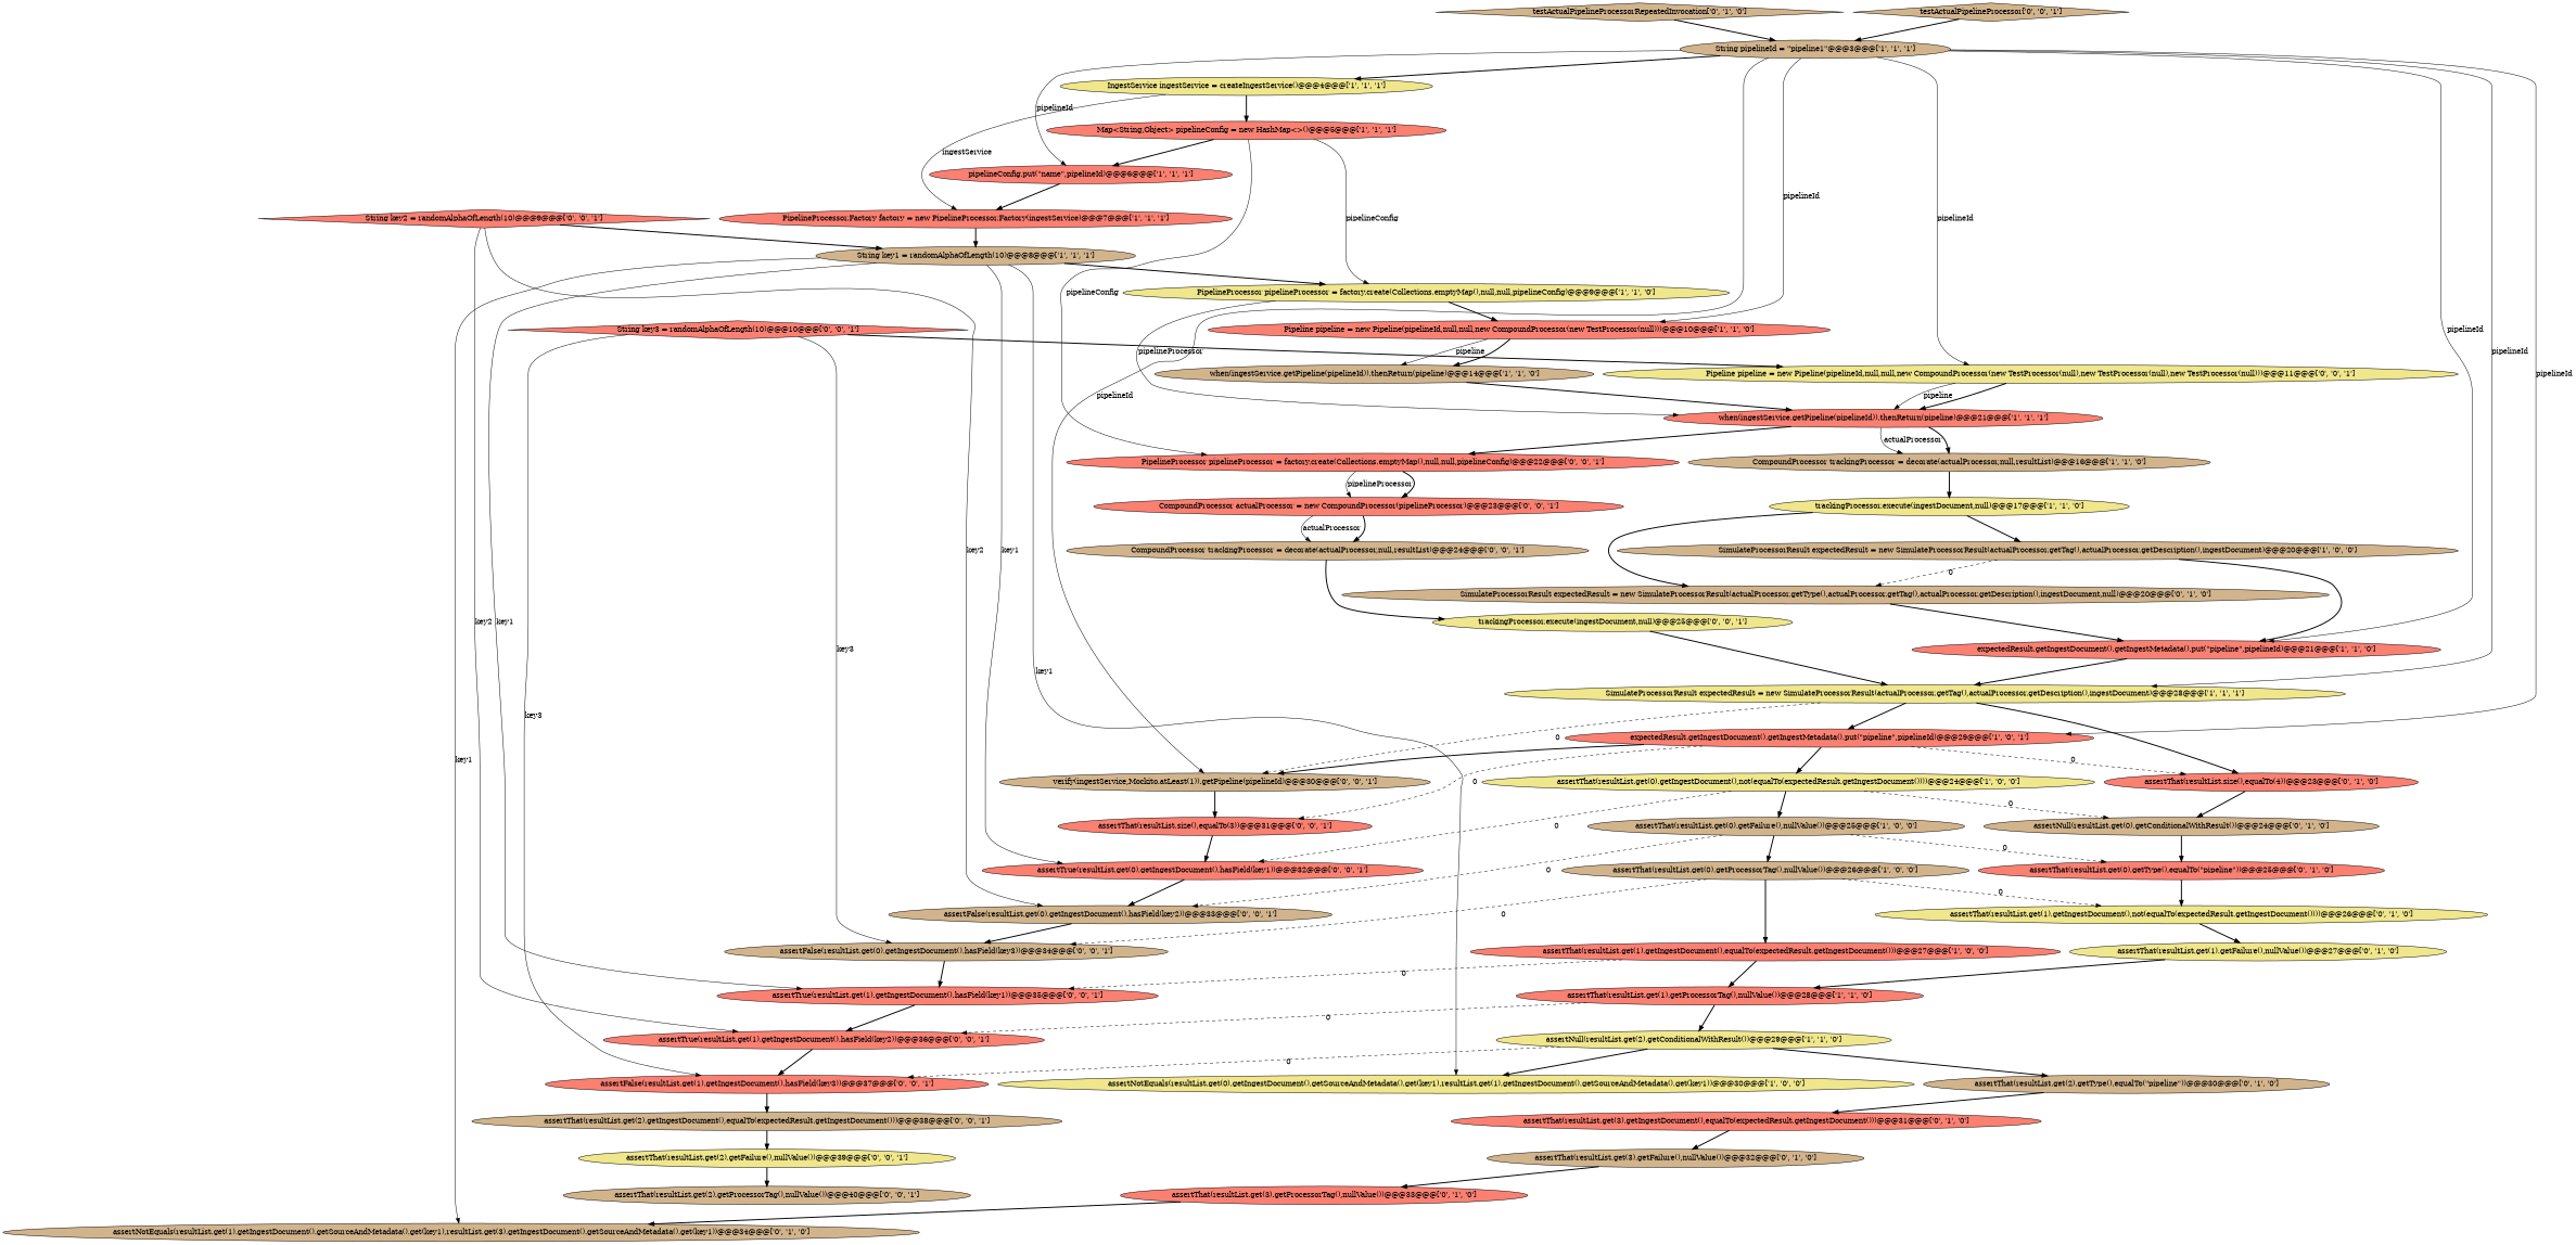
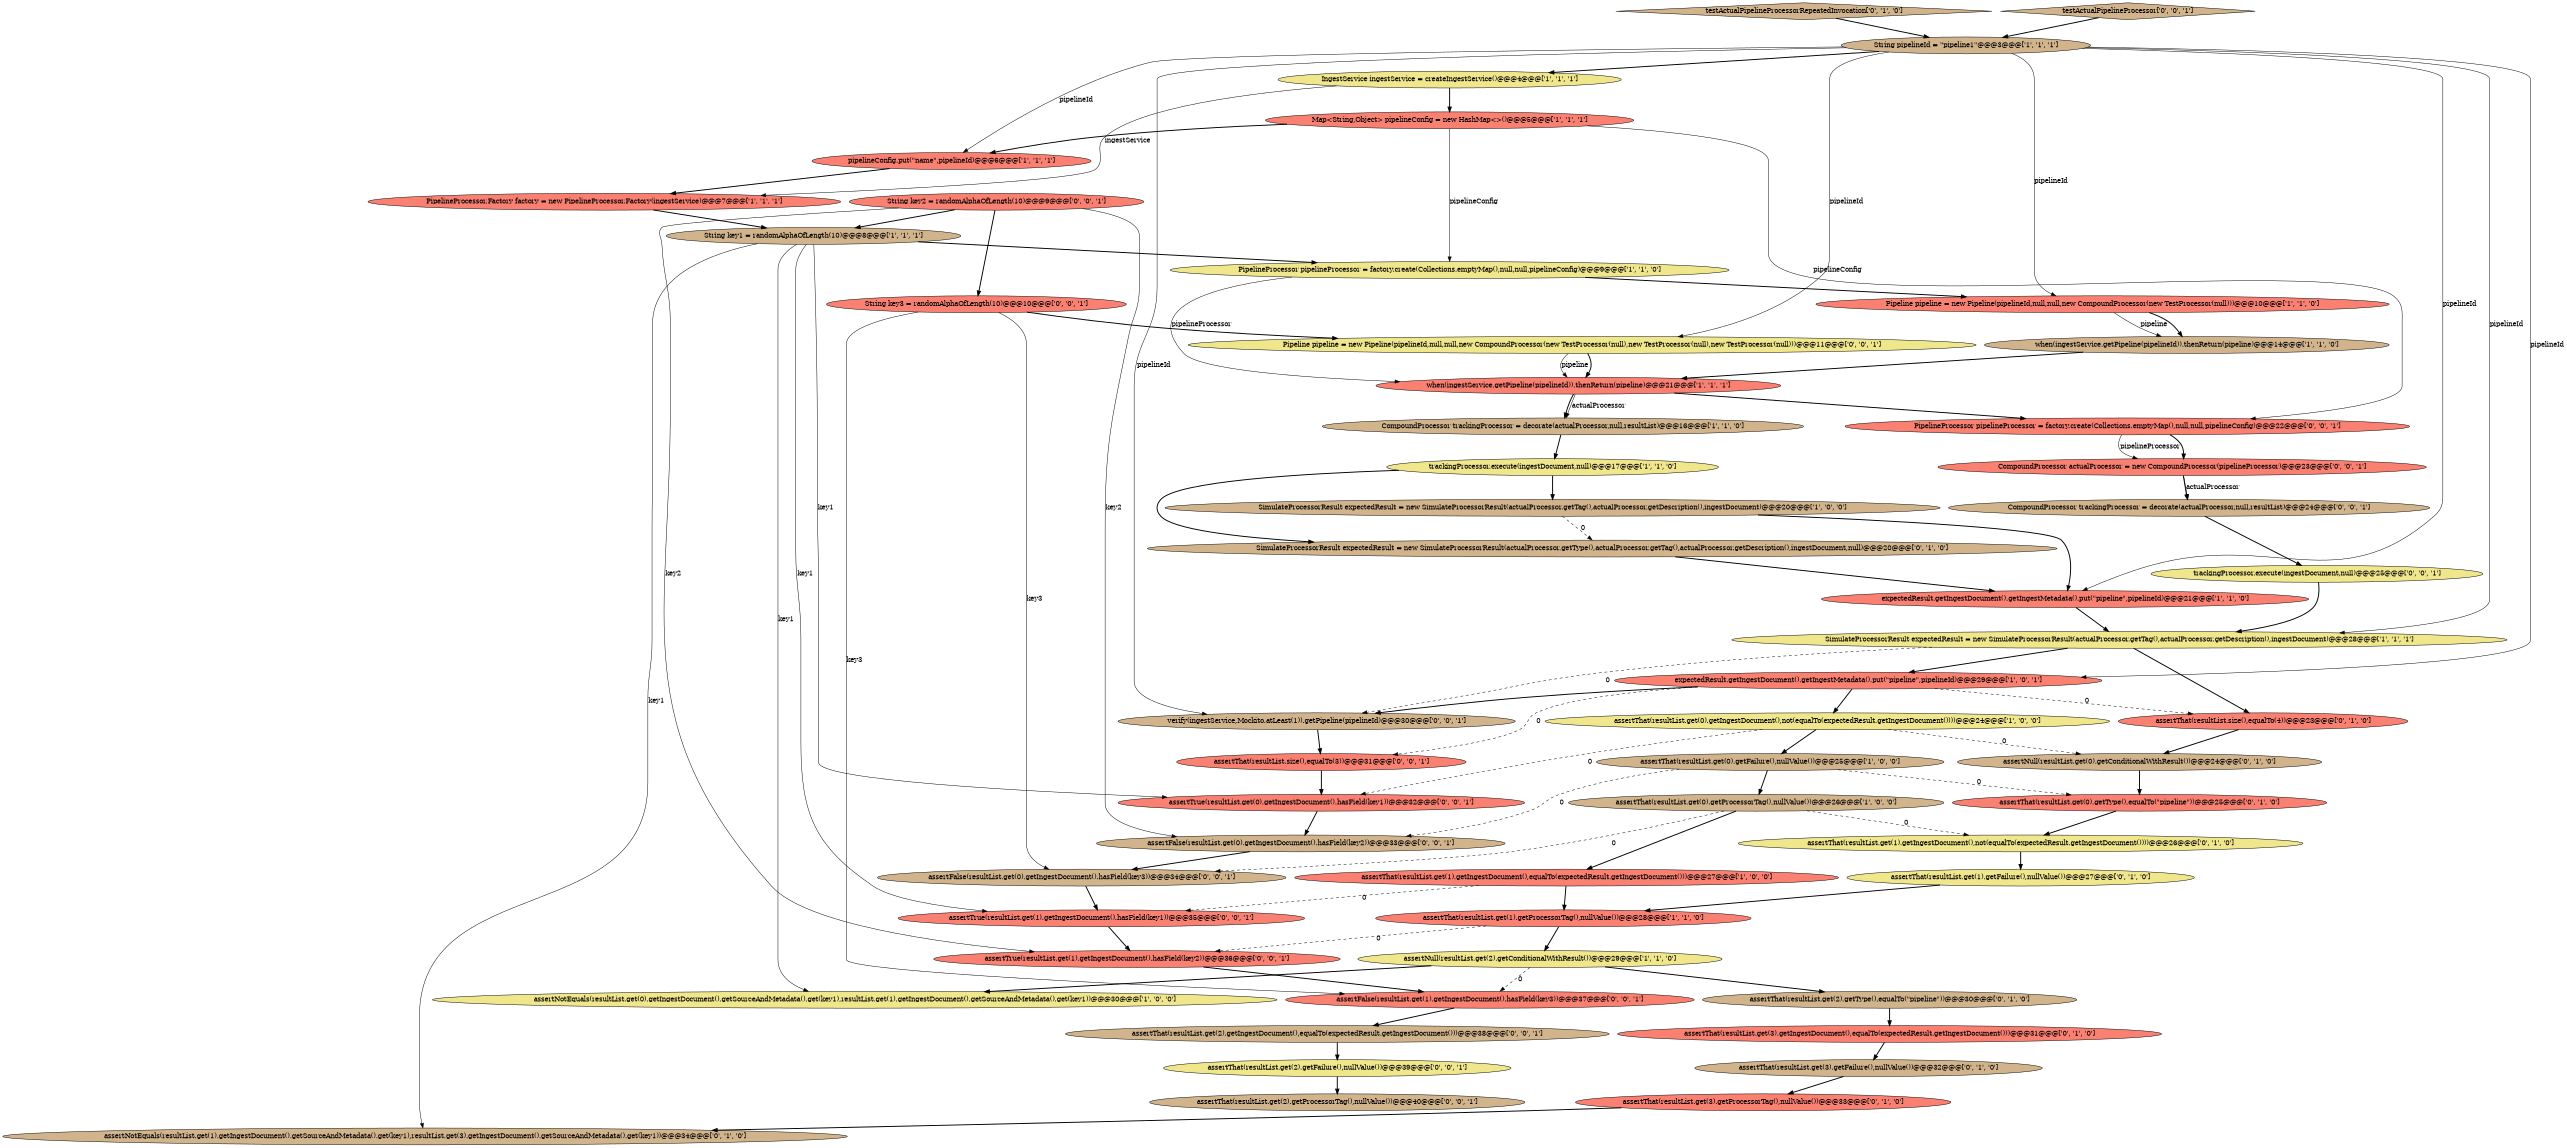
  digraph {
    node [fillcolor=salmon shape=ellipse style=filled]
    edge [style=bold]
    n1 [label="assertThat(resultList.get(0).getType(),equalTo(\"pipeline\"))@@@25@@@['0', '1', '0']"]
    n2 [fillcolor=khaki label="assertThat(resultList.get(1).getIngestDocument(),not(equalTo(expectedResult.getIngestDocument())))@@@26@@@['0', '1', '0']"]
    n3 [fillcolor=khaki label="assertThat(resultList.get(1).getFailure(),nullValue())@@@27@@@['0', '1', '0']"]
    n4 [fillcolor=khaki label="SimulateProcessorResult expectedResult = new SimulateProcessorResult(actualProcessor.getTag(),actualProcessor.getDescription(),ingestDocument)@@@28@@@['1', '1', '1']"]
    n5 [fillcolor=tan label="verify(ingestService,Mockito.atLeast(1)).getPipeline(pipelineId)@@@30@@@['0', '0', '1']"]
    n6 [label="assertThat(resultList.size(),equalTo(4))@@@23@@@['0', '1', '0']"]
    n7 [label="expectedResult.getIngestDocument().getIngestMetadata().put(\"pipeline\",pipelineId)@@@29@@@['1', '0', '1']"]
    n8 [label="assertThat(resultList.size(),equalTo(3))@@@31@@@['0', '0', '1']"]
    n9 [fillcolor=tan label="assertNull(resultList.get(0).getConditionalWithResult())@@@24@@@['0', '1', '0']"]
    n10 [fillcolor=khaki label="assertThat(resultList.get(0).getIngestDocument(),not(equalTo(expectedResult.getIngestDocument())))@@@24@@@['1', '0', '0']"]
    n11 [fillcolor=tan label="assertThat(resultList.get(3).getFailure(),nullValue())@@@32@@@['0', '1', '0']"]
    n12 [label="assertThat(resultList.get(3).getProcessorTag(),nullValue())@@@33@@@['0', '1', '0']"]
    n13 [fillcolor=tan label="assertNotEquals(resultList.get(1).getIngestDocument().getSourceAndMetadata().get(key1),resultList.get(3).getIngestDocument().getSourceAndMetadata().get(key1))@@@34@@@['0', '1', '0']"]
    n14 [label="assertThat(resultList.get(3).getIngestDocument(),equalTo(expectedResult.getIngestDocument()))@@@31@@@['0', '1', '0']"]
    n15 [fillcolor=khaki label="trackingProcessor.execute(ingestDocument,null)@@@17@@@['1', '1', '0']"]
    n16 [fillcolor=tan label="SimulateProcessorResult expectedResult = new SimulateProcessorResult(actualProcessor.getTag(),actualProcessor.getDescription(),ingestDocument)@@@20@@@['1', '0', '0']"]
    n17 [fillcolor=tan label="SimulateProcessorResult expectedResult = new SimulateProcessorResult(actualProcessor.getType(),actualProcessor.getTag(),actualProcessor.getDescription(),ingestDocument,null)@@@20@@@['0', '1', '0']"]
    n18 [label="expectedResult.getIngestDocument().getIngestMetadata().put(\"pipeline\",pipelineId)@@@21@@@['1', '1', '0']"]
    n19 [fillcolor=khaki label="assertNotEquals(resultList.get(0).getIngestDocument().getSourceAndMetadata().get(key1),resultList.get(1).getIngestDocument().getSourceAndMetadata().get(key1))@@@30@@@['1', '0', '0']"]
    n20 [label="assertTrue(resultList.get(0).getIngestDocument().hasField(key1))@@@32@@@['0', '0', '1']"]
    n21 [fillcolor=tan label="assertFalse(resultList.get(0).getIngestDocument().hasField(key2))@@@33@@@['0', '0', '1']"]
-   n22 [label="String key2 = randomAlphaOfLength(10)@@@9@@@['0', '0', '1']" shape=diamond]
-   n23 [label="String key3 = randomAlphaOfLength(10)@@@10@@@['0', '0', '1']" shape=diamond]
+   n22 [label="String key2 = randomAlphaOfLength(10)@@@9@@@['0', '0', '1']"]
+   n23 [label="String key3 = randomAlphaOfLength(10)@@@10@@@['0', '0', '1']"]
    n24 [label="assertTrue(resultList.get(1).getIngestDocument().hasField(key2))@@@36@@@['0', '0', '1']"]
    n25 [fillcolor=tan label="String key1 = randomAlphaOfLength(10)@@@8@@@['1', '1', '1']"]
    n26 [fillcolor=khaki label="Pipeline pipeline = new Pipeline(pipelineId,null,null,new CompoundProcessor(new TestProcessor(null),new TestProcessor(null),new TestProcessor(null)))@@@11@@@['0', '0', '1']"]
    n27 [label="assertFalse(resultList.get(1).getIngestDocument().hasField(key3))@@@37@@@['0', '0', '1']"]
    n28 [fillcolor=tan label="assertFalse(resultList.get(0).getIngestDocument().hasField(key3))@@@34@@@['0', '0', '1']"]
    n29 [fillcolor=tan label="assertThat(resultList.get(2).getProcessorTag(),nullValue())@@@40@@@['0', '0', '1']"]
    n30 [fillcolor=khaki label="PipelineProcessor pipelineProcessor = factory.create(Collections.emptyMap(),null,null,pipelineConfig)@@@9@@@['1', '1', '0']"]
    n31 [label="Pipeline pipeline = new Pipeline(pipelineId,null,null,new CompoundProcessor(new TestProcessor(null)))@@@10@@@['1', '1', '0']"]
    n32 [label="when(ingestService.getPipeline(pipelineId)).thenReturn(pipeline)@@@21@@@['1', '1', '1']"]
    n33 [fillcolor=tan label="when(ingestService.getPipeline(pipelineId)).thenReturn(pipeline)@@@14@@@['1', '1', '0']"]
    n34 [label="PipelineProcessor pipelineProcessor = factory.create(Collections.emptyMap(),null,null,pipelineConfig)@@@22@@@['0', '0', '1']"]
    n35 [fillcolor=tan label="CompoundProcessor trackingProcessor = decorate(actualProcessor,null,resultList)@@@16@@@['1', '1', '0']"]
    n36 [label="assertTrue(resultList.get(1).getIngestDocument().hasField(key1))@@@35@@@['0', '0', '1']"]
    n37 [label="CompoundProcessor actualProcessor = new CompoundProcessor(pipelineProcessor)@@@23@@@['0', '0', '1']"]
    n38 [fillcolor=tan label="CompoundProcessor trackingProcessor = decorate(actualProcessor,null,resultList)@@@24@@@['0', '0', '1']"]
    n39 [fillcolor=khaki label="trackingProcessor.execute(ingestDocument,null)@@@25@@@['0', '0', '1']"]
    n40 [fillcolor=tan label="String pipelineId = \"pipeline1\"@@@3@@@['1', '1', '1']"]
    n41 [label="pipelineConfig.put(\"name\",pipelineId)@@@6@@@['1', '1', '1']"]
    n42 [fillcolor=khaki label="IngestService ingestService = createIngestService()@@@4@@@['1', '1', '1']"]
    n43 [label="PipelineProcessor.Factory factory = new PipelineProcessor.Factory(ingestService)@@@7@@@['1', '1', '1']"]
    n44 [label="Map<String,Object> pipelineConfig = new HashMap<>()@@@5@@@['1', '1', '1']"]
    n45 [fillcolor=khaki label="assertNull(resultList.get(2).getConditionalWithResult())@@@29@@@['1', '1', '0']"]
    n46 [fillcolor=tan label="assertThat(resultList.get(2).getType(),equalTo(\"pipeline\"))@@@30@@@['0', '1', '0']"]
    n47 [fillcolor=tan label="assertThat(resultList.get(2).getIngestDocument(),equalTo(expectedResult.getIngestDocument()))@@@38@@@['0', '0', '1']"]
    n48 [fillcolor=khaki label="assertThat(resultList.get(2).getFailure(),nullValue())@@@39@@@['0', '0', '1']"]
    n49 [label="assertThat(resultList.get(1).getProcessorTag(),nullValue())@@@28@@@['1', '1', '0']"]
    n50 [fillcolor=tan label="testActualPipelineProcessorRepeatedInvocation['0', '1', '0']" shape=diamond]
    n51 [fillcolor=tan label="assertThat(resultList.get(0).getFailure(),nullValue())@@@25@@@['1', '0', '0']"]
    n52 [fillcolor=tan label="assertThat(resultList.get(0).getProcessorTag(),nullValue())@@@26@@@['1', '0', '0']"]
    n53 [label="assertThat(resultList.get(1).getIngestDocument(),equalTo(expectedResult.getIngestDocument()))@@@27@@@['1', '0', '0']"]
    n54 [fillcolor=tan label="testActualPipelineProcessor['0', '0', '1']" shape=diamond]
    n1 -> n2
    n2 -> n3
    n3 -> n49
    n4 -> n5 [label=0 style=dashed]
    n4 -> n6
    n4 -> n7
    n5 -> n8
    n6 -> n9
    n7 -> n5
    n7 -> n6 [label=0 style=dashed]
    n7 -> n8 [label=0 style=dashed]
    n7 -> n10
    n8 -> n20
    n9 -> n1
    n10 -> n9 [label=0 style=dashed]
    n10 -> n20 [label=0 style=dashed]
    n10 -> n51
    n11 -> n12
    n12 -> n13
    n14 -> n11
    n15 -> n16
    n15 -> n17
    n16 -> n17 [label=0 style=dashed]
    n16 -> n18
    n17 -> n18
    n18 -> n4
    n20 -> n21
    n21 -> n28
    n22 -> n21 [label=key2 style=solid]
+   n22 -> n23
    n22 -> n24 [label=key2 style=solid]
    n22 -> n25
    n23 -> n26
    n23 -> n27 [label=key3 style=solid]
    n23 -> n28 [label=key3 style=solid]
    n24 -> n27
    n25 -> n13 [label=key1 style=solid]
    n25 -> n19 [label=key1 style=solid]
    n25 -> n20 [label=key1 style=solid]
    n25 -> n30
    n25 -> n36 [label=key1 style=solid]
    n26 -> n32
    n26 -> n32 [label=pipeline style=solid]
    n27 -> n47
    n28 -> n36
    n30 -> n31
    n30 -> n32 [label=pipelineProcessor style=solid]
    n31 -> n33 [label=pipeline style=solid]
    n31 -> n33
    n32 -> n34
    n32 -> n35 [label=actualProcessor style=solid]
    n32 -> n35
    n33 -> n32
    n34 -> n37 [label=pipelineProcessor style=solid]
    n34 -> n37
    n35 -> n15
    n36 -> n24
    n37 -> n38
    n37 -> n38 [label=actualProcessor style=solid]
    n38 -> n39
    n39 -> n4
    n40 -> n4 [label=pipelineId style=solid]
    n40 -> n5 [label=pipelineId style=solid]
    n40 -> n7 [label=pipelineId style=solid]
    n40 -> n18 [label=pipelineId style=solid]
    n40 -> n26 [label=pipelineId style=solid]
    n40 -> n31 [label=pipelineId style=solid]
    n40 -> n41 [label=pipelineId style=solid]
    n40 -> n42
    n41 -> n43
    n42 -> n43 [label=ingestService style=solid]
    n42 -> n44
    n43 -> n25
    n44 -> n30 [label=pipelineConfig style=solid]
    n44 -> n34 [label=pipelineConfig style=solid]
    n44 -> n41
    n45 -> n19
    n45 -> n27 [label=0 style=dashed]
    n45 -> n46
    n46 -> n14
    n47 -> n48
    n48 -> n29
    n49 -> n24 [label=0 style=dashed]
    n49 -> n45
    n50 -> n40
    n51 -> n1 [label=0 style=dashed]
    n51 -> n21 [label=0 style=dashed]
    n51 -> n52
    n52 -> n2 [label=0 style=dashed]
    n52 -> n28 [label=0 style=dashed]
    n52 -> n53
    n53 -> n36 [label=0 style=dashed]
    n53 -> n49
    n54 -> n40
  }
